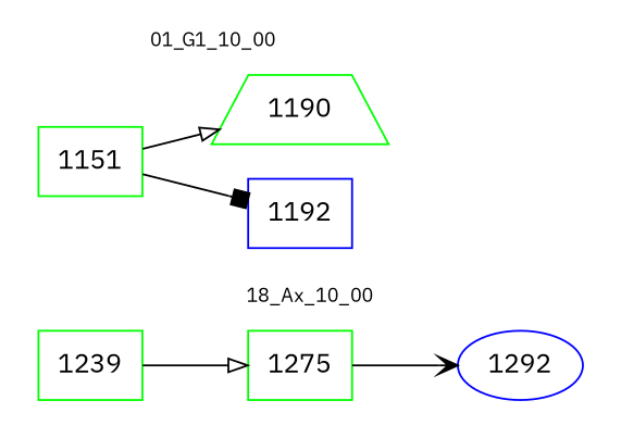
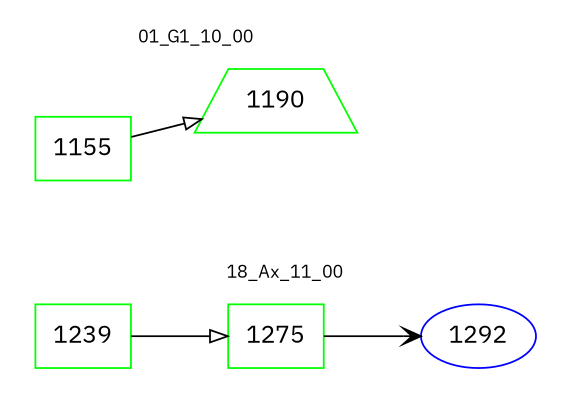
  digraph {
    fontname="IBM Plex Sans"
    rankdir=LR
    node [color=green fontname="IBM Plex Sans" shape=box]
    edge [arrowhead=onormal color=black fontname="IBM Plex Sans"]
    n1 [label=1275]
    n2 [label=1239]
    n3 [color=blue label=1292 shape=ellipse]
-   n4 [label=1151]
-   n5 [color=blue label=1192]
+   n4 [label=1155]
    n6 [label=1190 shape=trapezium]
    subgraph cluster_1 {
      color=white
      fontsize=10
-     label="18_Ax_10_00"
+     label="18_Ax_11_00"
      n1
      n2
      n3
    }
    subgraph cluster_2 {
      color=white
      fontsize=10
      label="01_G1_10_00"
      n4
-     n5
      n6
    }
    n1 -> n3 [arrowhead=vee]
    n2 -> n1
-   n4 -> n5 [arrowhead=box]
    n4 -> n6
  }
